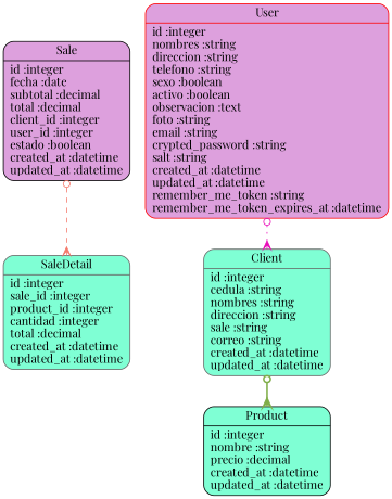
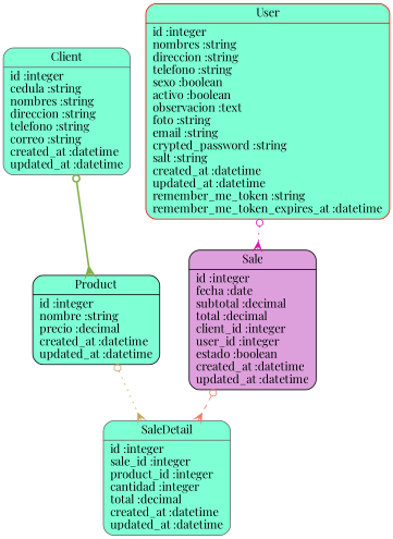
  digraph {
    fontname="Playfair Display"
    splines=true
    node [color=black fillcolor=aquamarine fontname="Playfair Display" shape=Mrecord style=filled]
    edge [arrowhead=crow arrowtail=odot dir=both fontname="Playfair Display" style=dotted]
    n1 [fillcolor=plum label="{Sale|id :integer\lfecha :date\lsubtotal :decimal\ltotal :decimal\lclient_id :integer\luser_id :integer\lestado :boolean\lcreated_at :datetime\lupdated_at :datetime\l}"]
    n2 [color=gray40 label="{SaleDetail|id :integer\lsale_id :integer\lproduct_id :integer\lcantidad :integer\ltotal :decimal\lcreated_at :datetime\lupdated_at :datetime\l}"]
    n3 [label="{Product|id :integer\lnombre :string\lprecio :decimal\lcreated_at :datetime\lupdated_at :datetime\l}"]
-   n4 [color=gray40 label="{Client|id :integer\lcedula :string\lnombres :string\ldireccion :string\lsale :string\lcorreo :string\lcreated_at :datetime\lupdated_at :datetime\l}"]
-   n5 [color=red fillcolor=plum label="{User|id :integer\lnombres :string\ldireccion :string\ltelefono :string\lsexo :boolean\lactivo :boolean\lobservacion :text\lfoto :string\lemail :string\lcrypted_password :string\lsalt :string\lcreated_at :datetime\lupdated_at :datetime\lremember_me_token :string\lremember_me_token_expires_at :datetime\l}"]
+   n4 [color=gray40 label="{Client|id :integer\lcedula :string\lnombres :string\ldireccion :string\ltelefono :string\lcorreo :string\lcreated_at :datetime\lupdated_at :datetime\l}"]
+   n5 [color=red label="{User|id :integer\lnombres :string\ldireccion :string\ltelefono :string\lsexo :boolean\lactivo :boolean\lobservacion :text\lfoto :string\lemail :string\lcrypted_password :string\lsalt :string\lcreated_at :datetime\lupdated_at :datetime\lremember_me_token :string\lremember_me_token_expires_at :datetime\l}"]
    n1 -> n2 [color="#F5796B" style=dashed]
+   n3 -> n2 [color="#C8A45A"]
    n4 -> n3 [color="#80AE49" style=bold]
-   n5 -> n4 [color="#E90CB8"]
+   n5 -> n1 [color="#E90CB8"]
  }
